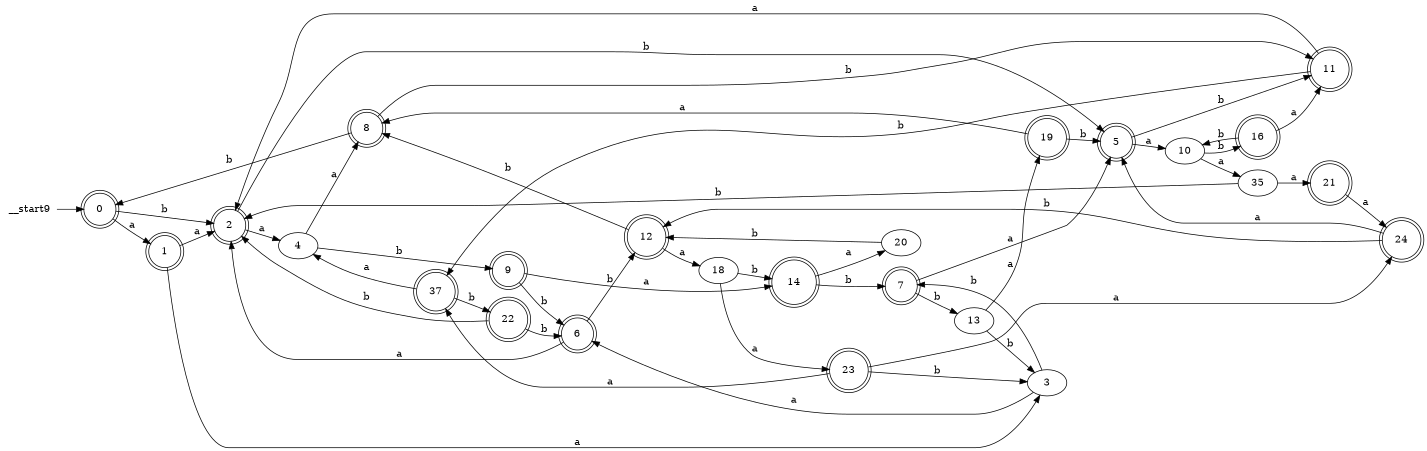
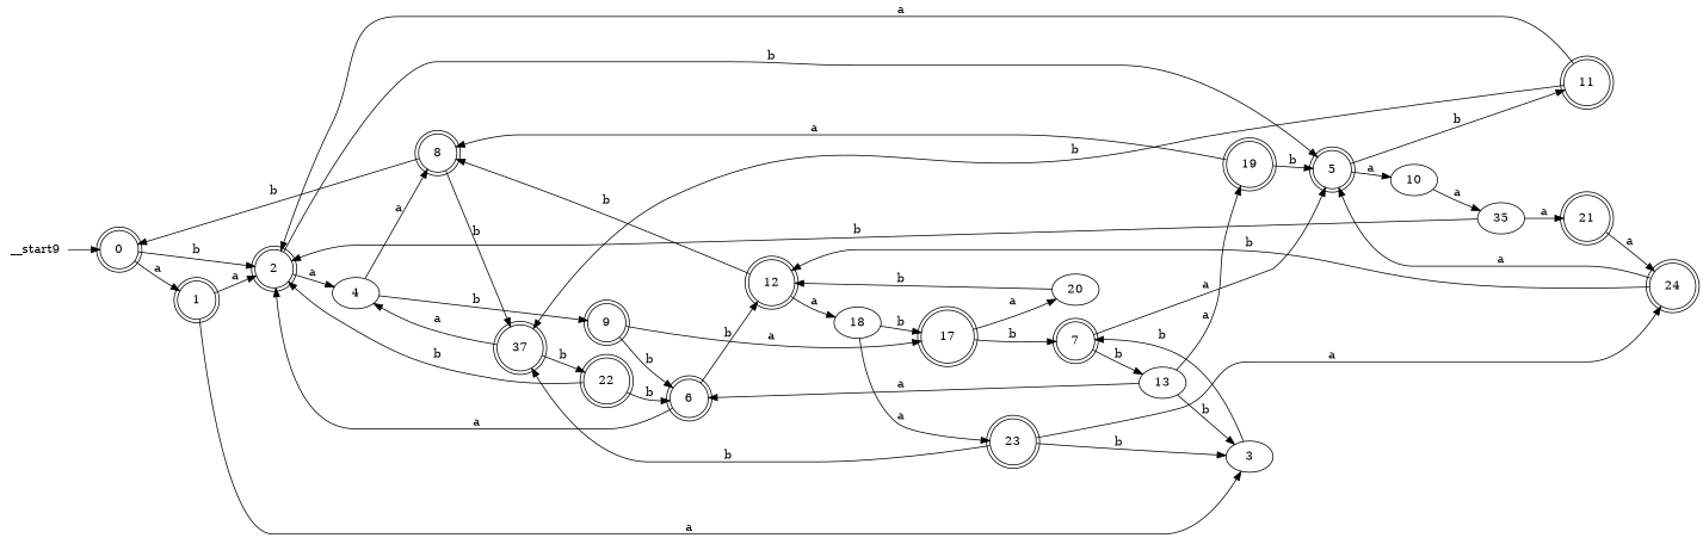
  digraph {
    rankdir=LR
    node [shape=doublecircle]
    n1 [label=__start9 shape=none]
    0
    1
    2
    3 [shape=""]
    4 [shape=""]
    5
    6
    7
    8
    9
    10 [shape=""]
    11
    12
    13 [shape=""]
-   14
+   14 [label=17]
    n17 [label=35 shape=""]
-   16
    n19 [label=37]
    18 [shape=""]
    19
    20 [shape=""]
    21
    22
    23
    24
    n1 -> 0
    0 -> 1 [label=a]
    0 -> 2 [label=b]
    1 -> 2 [label=a]
    1 -> 3 [label=a]
    2 -> 4 [label=a]
    2 -> 5 [label=b]
-   3 -> 6 [label=a]
+   13 -> 6 [label=a]
    3 -> 7 [label=b]
    4 -> 8 [label=a]
    4 -> 9 [label=b]
    5 -> 10 [label=a]
    5 -> 11 [label=b]
    6 -> 2 [label=a]
    6 -> 12 [label=b]
    7 -> 5 [label=a]
    7 -> 13 [label=b]
    8 -> 0 [label=b]
-   8 -> 11 [label=b]
+   8 -> n19 [label=b]
    9 -> 6 [label=b]
    9 -> 14 [label=a]
    10 -> n17 [label=a]
-   10 -> 16 [label=b]
    11 -> 2 [label=a]
    11 -> n19 [label=b]
    12 -> 8 [label=b]
    12 -> 18 [label=a]
    13 -> 3 [label=b]
    13 -> 19 [label=a]
    14 -> 7 [label=b]
    14 -> 20 [label=a]
    n17 -> 2 [label=b]
    n17 -> 21 [label=a]
-   16 -> 10 [label=b]
-   16 -> 11 [label=a]
    n19 -> 4 [label=a]
    n19 -> 22 [label=b]
    18 -> 14 [label=b]
    18 -> 23 [label=a]
    19 -> 5 [label=b]
    19 -> 8 [label=a]
    20 -> 12 [label=b]
    21 -> 24 [label=a]
    22 -> 2 [label=b]
    22 -> 6 [label=b]
    23 -> 3 [label=b]
-   23 -> n19 [label=a]
+   23 -> n19 [label=b]
    23 -> 24 [label=a]
    24 -> 5 [label=a]
    24 -> 12 [label=b]
  }
